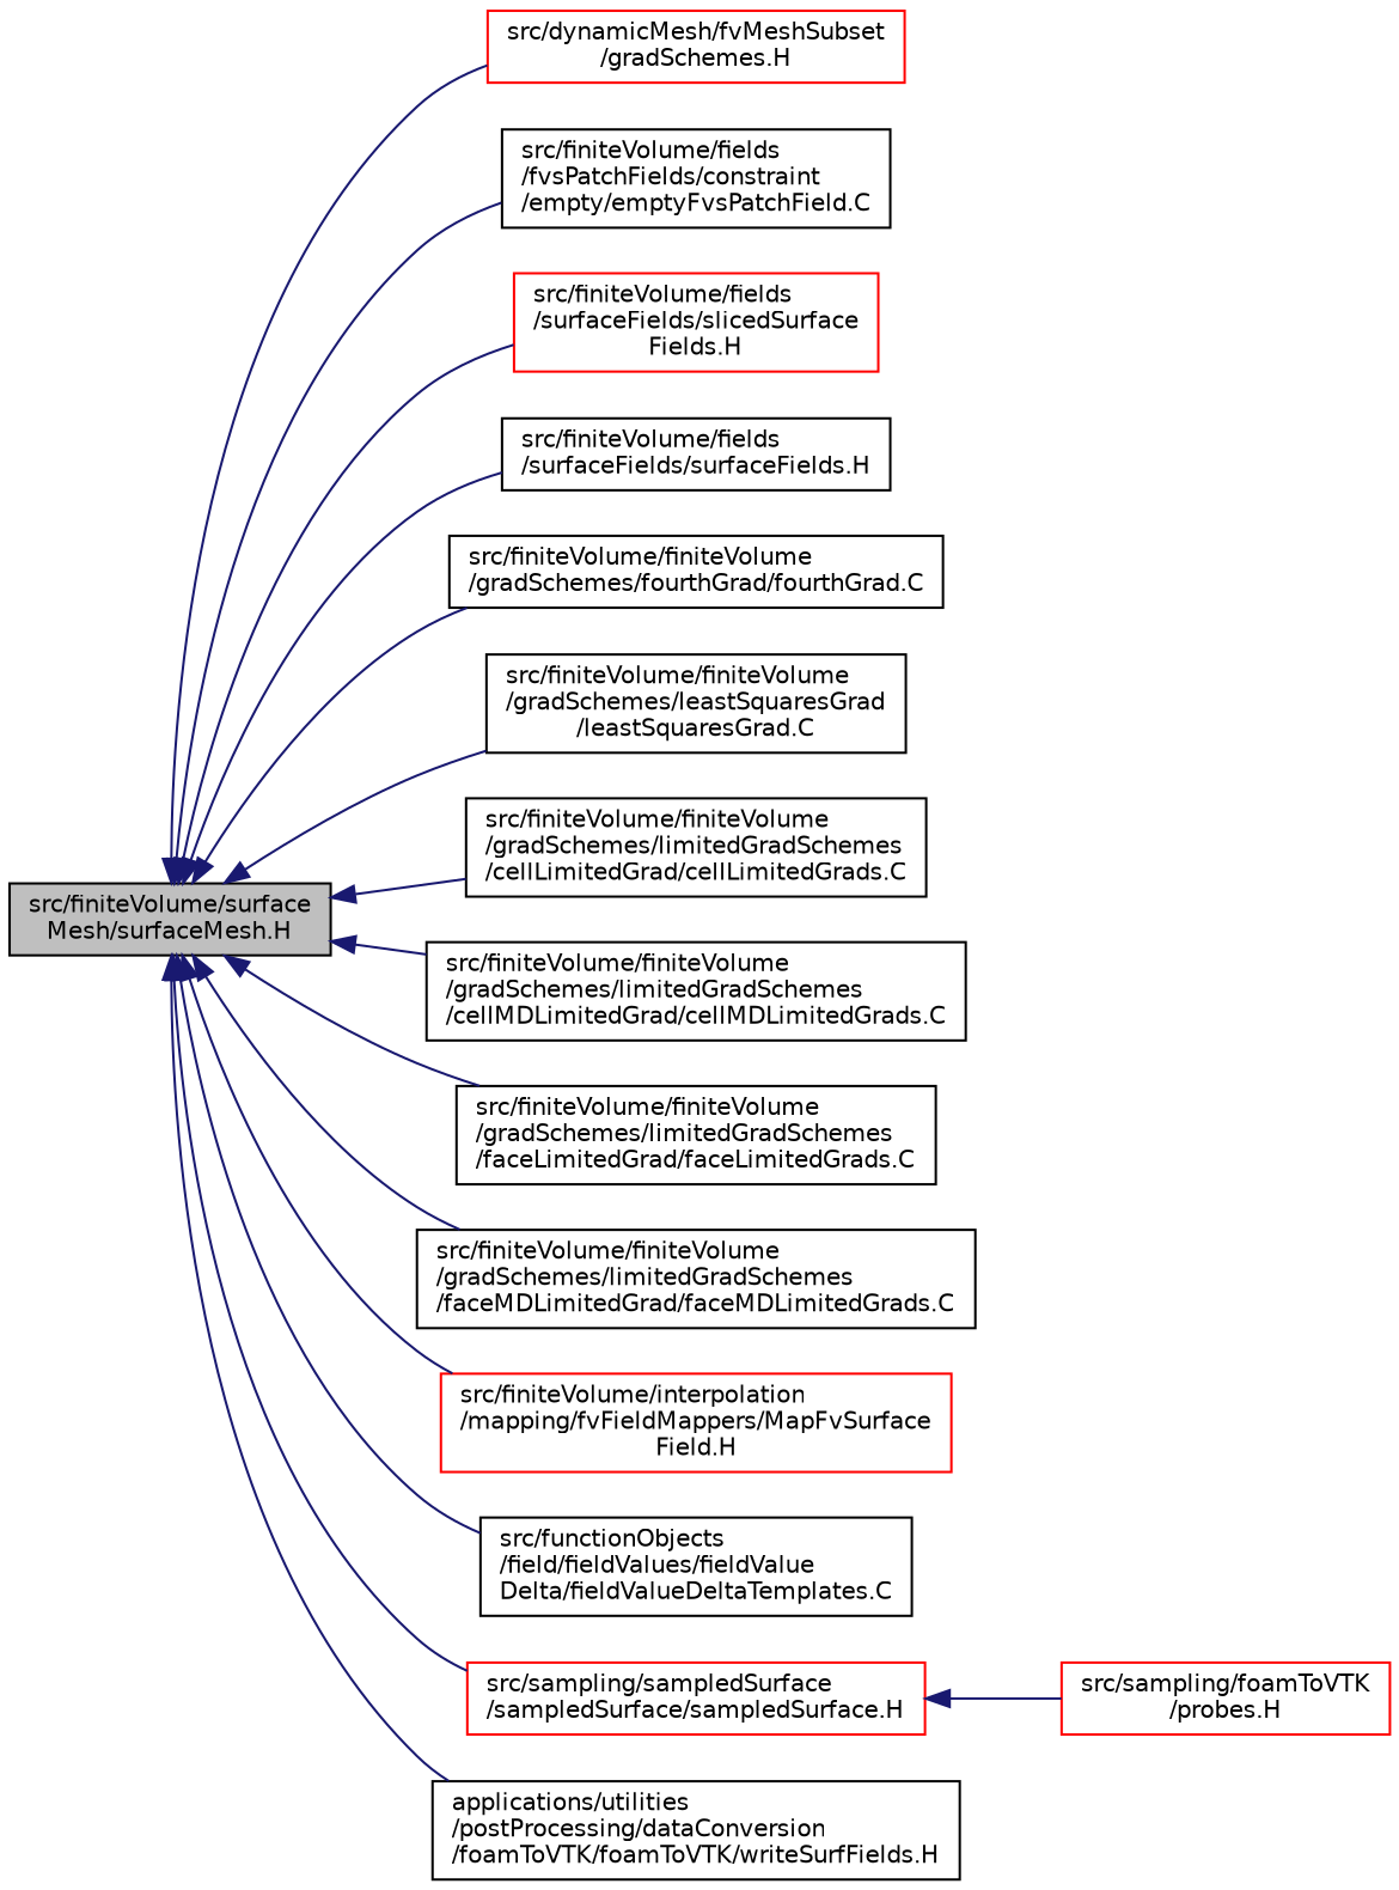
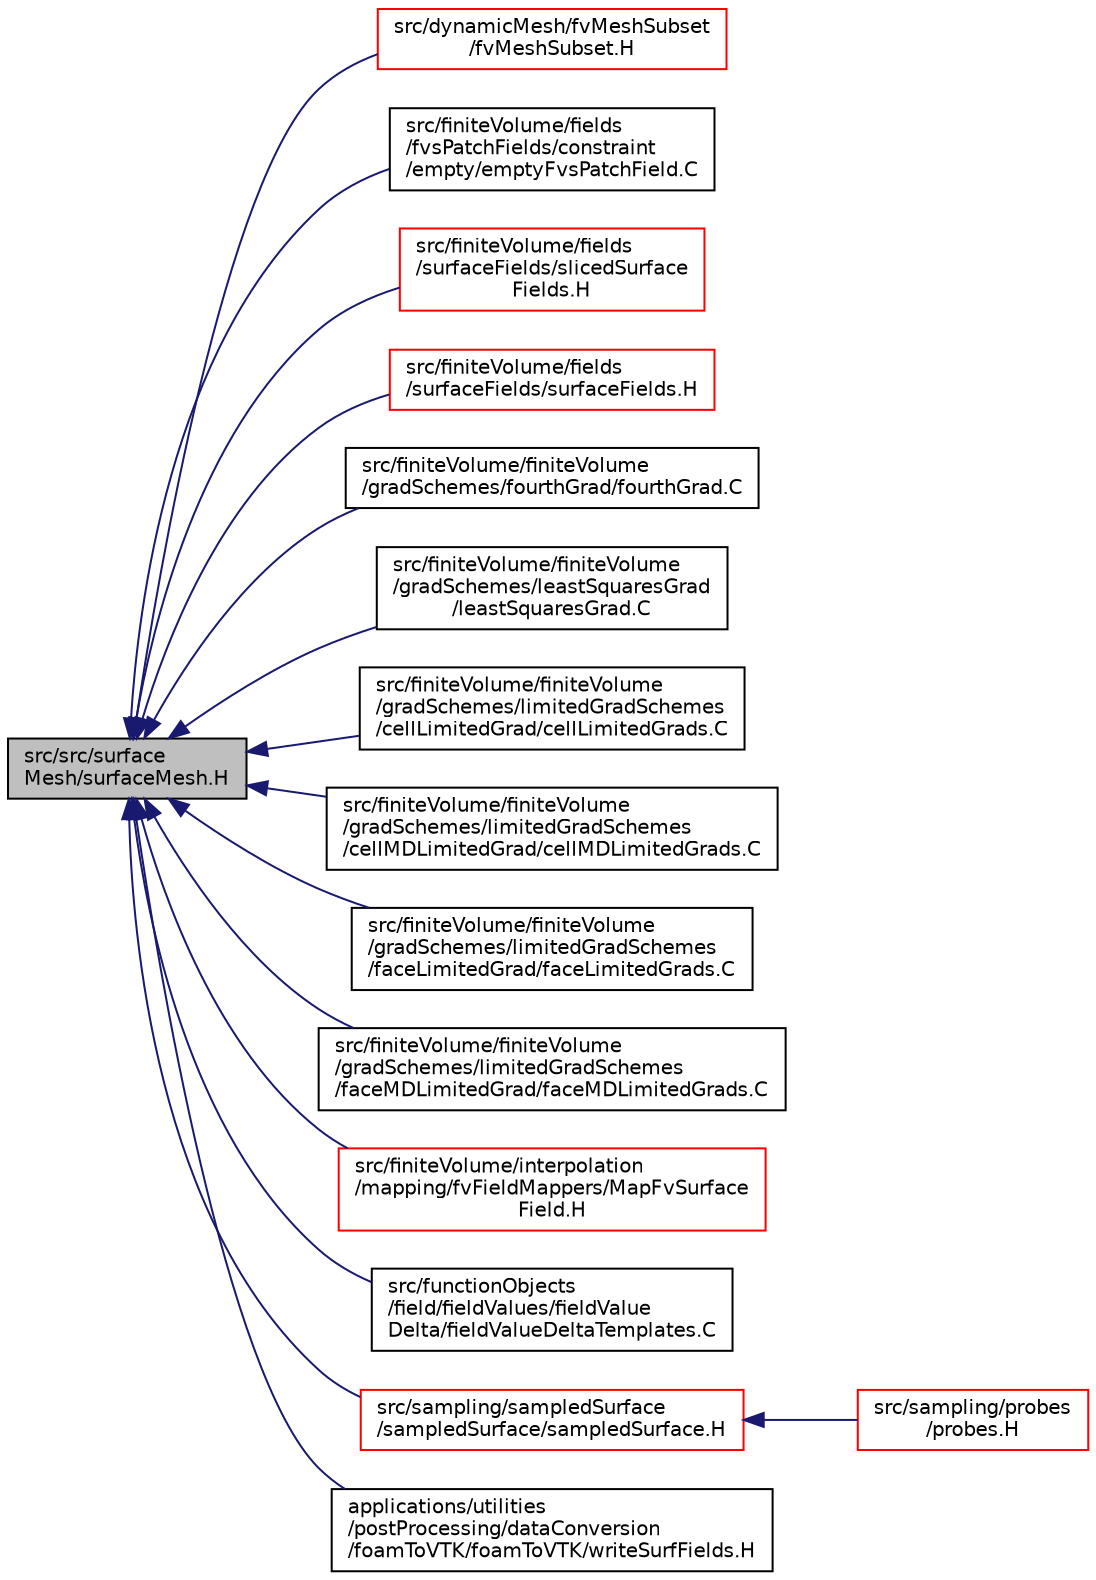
  digraph {
    rankdir=LR
    node [color=black fontname=Helvetica fontsize=10 shape=record]
    edge [color=midnightblue dir=back fontname=Helvetica fontsize=10 labelfontname=Helvetica labelfontsize=10 style=solid]
-   n1 [fillcolor=grey75 fontcolor=black height=0.2 label="src/finiteVolume/surface\lMesh/surfaceMesh.H" style=filled width=0.4]
-   n2 [color=red height=0.2 label="src/dynamicMesh/fvMeshSubset\l/gradSchemes.H" width=0.4]
+   n1 [fillcolor=grey75 fontcolor=black height=0.2 label="src/src/surface\lMesh/surfaceMesh.H" style=filled width=0.4]
+   n2 [color=red height=0.2 label="src/dynamicMesh/fvMeshSubset\l/fvMeshSubset.H" width=0.4]
    n3 [height=0.2 label="src/finiteVolume/fields\l/fvsPatchFields/constraint\l/empty/emptyFvsPatchField.C" width=0.4]
    n4 [color=red height=0.2 label="src/finiteVolume/fields\l/surfaceFields/slicedSurface\lFields.H" width=0.4]
-   n5 [height=0.2 label="src/finiteVolume/fields\l/surfaceFields/surfaceFields.H" width=0.4]
+   n5 [color=red height=0.2 label="src/finiteVolume/fields\l/surfaceFields/surfaceFields.H" width=0.4]
    n6 [height=0.2 label="src/finiteVolume/finiteVolume\l/gradSchemes/fourthGrad/fourthGrad.C" width=0.4]
    n7 [height=0.2 label="src/finiteVolume/finiteVolume\l/gradSchemes/leastSquaresGrad\l/leastSquaresGrad.C" width=0.4]
    n8 [height=0.2 label="src/finiteVolume/finiteVolume\l/gradSchemes/limitedGradSchemes\l/cellLimitedGrad/cellLimitedGrads.C" width=0.4]
    n9 [height=0.2 label="src/finiteVolume/finiteVolume\l/gradSchemes/limitedGradSchemes\l/cellMDLimitedGrad/cellMDLimitedGrads.C" width=0.4]
    n10 [height=0.2 label="src/finiteVolume/finiteVolume\l/gradSchemes/limitedGradSchemes\l/faceLimitedGrad/faceLimitedGrads.C" width=0.4]
    n11 [height=0.2 label="src/finiteVolume/finiteVolume\l/gradSchemes/limitedGradSchemes\l/faceMDLimitedGrad/faceMDLimitedGrads.C" width=0.4]
    n12 [color=red height=0.2 label="src/finiteVolume/interpolation\l/mapping/fvFieldMappers/MapFvSurface\lField.H" width=0.4]
    n13 [height=0.2 label="src/functionObjects\l/field/fieldValues/fieldValue\lDelta/fieldValueDeltaTemplates.C" width=0.4]
    n14 [color=red height=0.2 label="src/sampling/sampledSurface\l/sampledSurface/sampledSurface.H" width=0.4]
    n15 [height=0.2 label="applications/utilities\l/postProcessing/dataConversion\l/foamToVTK/foamToVTK/writeSurfFields.H" width=0.4]
-   n16 [color=red height=0.2 label="src/sampling/foamToVTK\l/probes.H" width=0.4]
+   n16 [color=red height=0.2 label="src/sampling/probes\l/probes.H" width=0.4]
    n1 -> n2
    n1 -> n3
    n1 -> n4
    n1 -> n5
    n1 -> n6
    n1 -> n7
    n1 -> n8
    n1 -> n9
    n1 -> n10
    n1 -> n11
    n1 -> n12
    n1 -> n13
    n1 -> n14
    n1 -> n15
    n14 -> n16
  }
